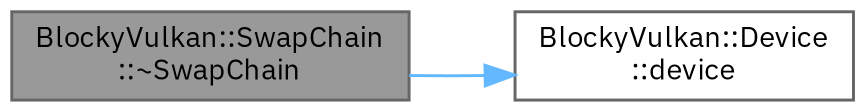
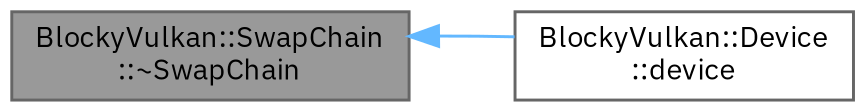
  digraph {
    rankdir=LR
    fontname="IBM Plex Sans"
    node [fontname="IBM Plex Sans" fontsize=10 shape=box style=filled]
    n1 [color=gray40 fillcolor=grey60 fontcolor=black height=0.2 label="BlockyVulkan::SwapChain\l::~SwapChain" width=0.4]
    n2 [color=grey40 fillcolor=white height=0.2 label="BlockyVulkan::Device\l::device" width=0.4]
-   n1 -> n2 [color=steelblue1 fontname="IBM Plex Sans" fontsize=10 labelfontname=Helvetica labelfontsize=10 style=solid]
+   n2 -> n1 [color=steelblue1 fontname="IBM Plex Sans" fontsize=10 labelfontname=Helvetica labelfontsize=10 style=solid]
  }
